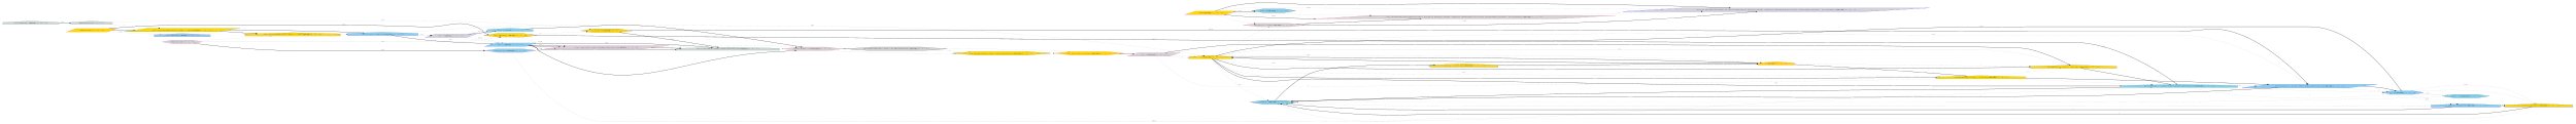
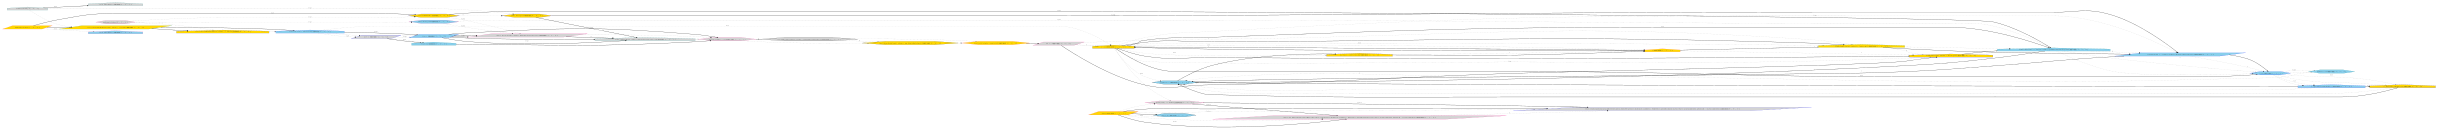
  digraph {
    fontname="Liberation Mono"
    rankdir=LR
    node [color=blue fillcolor=gold fontname="Liberation Mono" shape=house style=filled]
    edge [arrowhead=onormal fontname="Liberation Mono" style=dotted]
    n1 [color=deeppink fillcolor=lightgrey label="return new NumericDocValues(){@Override public long get(int docID){int subIndex = ReaderUtil.subIndex(docID,starts)return values(subIndex(.get(docID - starts(subIndex()}}@@@33@@@['1', '1', '0']" shape=parallelogram]
    n2 [fillcolor=lightgrey label="return new BinaryDocValues(){@Override public BytesRef get(int docID){int subIndex = ReaderUtil.subIndex(docID,starts)return values(subIndex(.get(docID - starts(subIndex()}}@@@33@@@['0', '0', '1']" shape=parallelogram]
    n3 [color=teal fillcolor=skyblue label="return null@@@6@@@['1', '1', '1']"]
    n4 [color=deeppink fillcolor=lightgrey label="boolean anyReal = false@@@11@@@['1', '1', '1']" shape=hexagon]
    n5 [color=black fillcolor=lightgrey label="final NumericDocValues(( values = new NumericDocValues((((@@@12@@@['1', '1', '0']" shape=hexagon]
    n6 [color=black label="final BinaryDocValues(( values = new BinaryDocValues((((@@@12@@@['0', '0', '1']" shape=hexagon]
    n7 [fillcolor=skyblue label="size == 1@@@8@@@['1', '1', '1']" shape=parallelogram]
    n8 [color=deeppink fillcolor=lightgrey label="return leaves.get(0).reader().getNumericDocValues(field)@@@9@@@['1', '1', '0']" shape=parallelogram]
    n9 [color=teal fillcolor=lightgrey label="return leaves.get(0).reader().getBinaryDocValues(field)@@@9@@@['0', '0', '1']"]
    n10 [color=black fillcolor=skyblue label="return null@@@30@@@['1', '1', '1']" shape=hexagon]
    n11 [color=black fillcolor=skyblue label="values(i( = v@@@25@@@['1', '1', '1']" shape=hexagon]
    n12 [label="starts(i( = context.docBase@@@26@@@['1', '1', '1']"]
    n13 [color=deeppink label="i++@@@16@@@['1', '1', '1']"]
    n14 [color=teal fillcolor=skyblue label="anyReal = true@@@23@@@['1', '1', '1']" shape=hexagon]
    n15 [color=teal fillcolor=lightgrey label="getBinaryValues['0', '0', '1']"]
    n16 [color=teal fillcolor=lightgrey label="final IndexReader r@@@2@@@['0', '0', '1']"]
    n17 [color=teal label="final List<AtomicReaderContext> leaves = r.leaves()@@@3@@@['1', '0', '1']" shape=parallelogram]
    n18 [label="final String field@@@2@@@['0', '0', '1']" shape=hexagon]
    n19 [label="final List<LeafReaderContext> leaves = r.leaves()@@@3@@@['0', '1', '0']"]
    n20 [fillcolor=skyblue label="final int size = leaves.size()@@@4@@@['1', '1', '1']"]
    n21 [fillcolor=skyblue label="BinaryDocValues v = context.reader().getBinaryDocValues(field)@@@18@@@['0', '0', '1']" shape=parallelogram]
    n22 [fillcolor=lightgrey label="size == 0@@@5@@@['1', '1', '1']" shape=parallelogram]
    n23 [fillcolor=skyblue label="v == null@@@19@@@['1', '1', '1']" shape=hexagon]
    n24 [label="v = DocValues.emptyBinary()@@@20@@@['0', '0', '1']"]
    n25 [fillcolor=skyblue label="v = DocValues.emptyNumeric()@@@20@@@['1', '1', '0']"]
    n26 [color=deeppink fillcolor=skyblue label="final String field@@@2@@@['0', '1', '0']" shape=hexagon]
    n27 [color=teal fillcolor=skyblue label="NumericDocValues v = context.reader().getNumericDocValues(field)@@@18@@@['1', '1', '0']"]
    n28 [color=teal label="AtomicReaderContext context = leaves.get(i)@@@17@@@['1', '0', '1']"]
    n29 [label="LeafReaderContext context = leaves.get(i)@@@17@@@['0', '1', '0']"]
    n30 [color=deeppink fillcolor=lightgrey label="getNumericValues['0', '1', '0']" shape=hexagon]
    n31 [label="final IndexReader r@@@2@@@['1', '1', '0']" shape=hexagon]
    n32 [color=deeppink label="final int(( starts = new int((((@@@13@@@['1', '1', '1']" shape=hexagon]
    n33 [color=deeppink fillcolor=lightgrey label="int i = 0@@@14@@@['1', '1', '1']" shape=parallelogram]
    n34 [color=black label="i < size@@@15@@@['1', '1', '1']"]
    n35 [color=deeppink fillcolor=lightgrey label="starts(size( = r.maxDoc()@@@28@@@['1', '1', '1']" shape=hexagon]
    n36 [color=deeppink fillcolor=skyblue label="final IndexReader r@@@2@@@['1', '0', '0']"]
    n37 [color=deeppink label="getNumericValues['1', '0', '0']" shape=parallelogram]
    n38 [color=deeppink label="!anyReal@@@29@@@['1', '1', '1']" shape=parallelogram]
    n1 -> n2 [arrowhead=box label=0]
    n3 -> n4 [arrowhead=normal style=bold]
    n4 -> n5 [style=bold]
    n4 -> n6
    n5 -> n6 [label=0]
    n5 -> n32
    n6 -> n32 [arrowhead=normal]
    n7 -> n4 [arrowhead=normal style=bold]
    n7 -> n8 [arrowhead=normal style=bold]
    n7 -> n8 [arrowhead=box label=true style=bold]
    n7 -> n9 [arrowhead=normal style=bold]
    n7 -> n9 [arrowhead=normal label=true style=bold]
    n8 -> n4 [arrowhead=box]
    n8 -> n9 [arrowhead=box label=0 style=bold]
    n9 -> n4
    n11 -> n12 [arrowhead=normal style=bold]
    n12 -> n13 [arrowhead=normal style=bold]
    n12 -> n13 [arrowhead=box label=i]
    n13 -> n28 [label=i style=bold]
    n13 -> n29 [arrowhead=normal label=i]
    n13 -> n34 [arrowhead=box label=i style=bold]
    n13 -> n34 [style=bold]
    n14 -> n11 [arrowhead=normal]
-   n16 -> n15 [arrowhead=normal label=true style=bold]
+   n15 -> n16 [arrowhead=normal label=true style=bold]
    n15 -> n17 [arrowhead=box]
    n15 -> n18 [arrowhead=normal label=true]
    n17 -> n19 [arrowhead=box label=0 style=bold]
    n17 -> n20 [style=bold]
    n18 -> n9 [arrowhead=normal label=field style=bold]
    n18 -> n21 [arrowhead=box label=field style=bold]
    n19 -> n20 [arrowhead=normal]
    n20 -> n7 [label=size style=bold]
    n20 -> n22 [arrowhead=box]
    n20 -> n22 [arrowhead=box label=size]
    n20 -> n34 [arrowhead=box label=size]
    n21 -> n11 [arrowhead=normal label=v style=bold]
    n21 -> n23 [arrowhead=normal style=bold]
    n21 -> n23 [arrowhead=normal label=v]
    n22 -> n3 [arrowhead=normal label=true]
    n22 -> n3 [style=bold]
    n22 -> n7
    n22 -> n7 [label=false]
    n23 -> n14 [label=false]
    n23 -> n14
    n23 -> n24 [label=true]
    n23 -> n24
    n23 -> n25 [arrowhead=box]
    n23 -> n25 [arrowhead=box label=true]
    n24 -> n11 [arrowhead=box label=v style=bold]
    n24 -> n11
    n25 -> n11 [arrowhead=normal]
    n25 -> n11 [label=v style=bold]
    n25 -> n24 [arrowhead=box label=0 style=bold]
    n26 -> n8 [arrowhead=normal label=field]
    n26 -> n27 [label=field]
    n27 -> n11 [label=v style=bold]
    n27 -> n21 [arrowhead=box label=0]
    n27 -> n23 [label=v]
    n27 -> n23 [arrowhead=normal]
    n28 -> n21 [arrowhead=box style=bold]
    n28 -> n27 [arrowhead=box]
    n28 -> n29 [label=0]
    n29 -> n27 [style=bold]
    n30 -> n19
-   n30 -> n26 [arrowhead=box label=true style=bold]
+   n30 -> n26 [arrowhead=box label=true]
    n30 -> n31 [arrowhead=box label=true]
    n31 -> n8 [label=field]
    n31 -> n18 [arrowhead=box label=0]
    n31 -> n27 [label=field style=bold]
    n32 -> n33 [arrowhead=normal style=bold]
    n33 -> n28 [label=i]
    n33 -> n29 [arrowhead=normal label=i style=bold]
    n33 -> n34
    n33 -> n34 [label=i]
    n34 -> n11 [arrowhead=normal label=true]
    n34 -> n12 [label=true]
    n34 -> n13 [arrowhead=box label=true]
    n34 -> n21 [arrowhead=normal label=true]
    n34 -> n23 [label=true style=bold]
    n34 -> n27 [arrowhead=normal label=true style=bold]
    n34 -> n28 [label=true]
    n34 -> n28 [arrowhead=normal style=bold]
    n34 -> n29 [label=true]
    n34 -> n29 [style=bold]
    n34 -> n35
    n35 -> n1 [label=starts style=bold]
    n35 -> n2 [arrowhead=normal label=starts style=bold]
    n37 -> n17 [style=bold]
    n37 -> n31 [label=true style=bold]
    n37 -> n36 [label=true]
    n38 -> n1 [arrowhead=box]
    n38 -> n1 [label=false style=bold]
    n38 -> n2 [arrowhead=normal style=bold]
    n38 -> n2 [label=false]
    n38 -> n10 [arrowhead=normal style=bold]
    n38 -> n10 [label=true]
    n38 -> n35 [arrowhead=box]
  }
